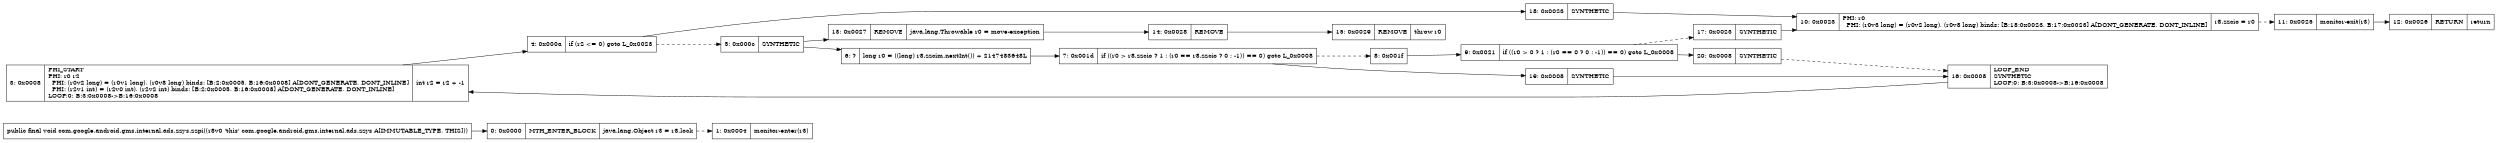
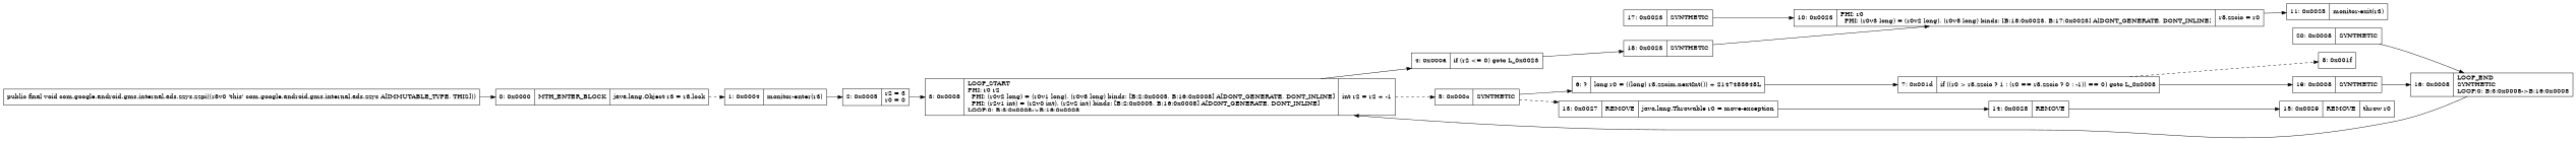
  digraph {
    rankdir=LR
    node [shape=record]
    n1 [label="{0\:\ 0x0000|MTH_ENTER_BLOCK\l|java.lang.Object r3 = r8.lock\l}"]
    n2 [label="{1\:\ 0x0004|monitor\-enter(r3)\l}"]
-   n4 [label="{3\:\ 0x0008|PHI_START\lPHI: r0 r2 \l  PHI: (r0v2 long) = (r0v1 long), (r0v8 long) binds: [B:2:0x0005, B:16:0x0008] A[DONT_GENERATE, DONT_INLINE]\l  PHI: (r2v1 int) = (r2v0 int), (r2v2 int) binds: [B:2:0x0005, B:16:0x0008] A[DONT_GENERATE, DONT_INLINE]\lLOOP:0: B:3:0x0008\-\>B:16:0x0008\l|int r2 = r2 + \-1\l}"]
+   n3 [label="{2\:\ 0x0005|r2 = 3\lr0 = 0\l}"]
+   n4 [label="{3\:\ 0x0008|LOOP_START\lPHI: r0 r2 \l  PHI: (r0v2 long) = (r0v1 long), (r0v8 long) binds: [B:2:0x0005, B:16:0x0008] A[DONT_GENERATE, DONT_INLINE]\l  PHI: (r2v1 int) = (r2v0 int), (r2v2 int) binds: [B:2:0x0005, B:16:0x0008] A[DONT_GENERATE, DONT_INLINE]\lLOOP:0: B:3:0x0008\-\>B:16:0x0008\l|int r2 = r2 + \-1\l}"]
    n5 [label="{4\:\ 0x000a|if (r2 \<= 0) goto L_0x0023\l}"]
    n6 [label="{5\:\ 0x000c|SYNTHETIC\l}"]
    n7 [label="{18\:\ 0x0023|SYNTHETIC\l}"]
    n8 [label="{6\:\ ?|long r0 = ((long) r8.zzcim.nextInt()) + 2147483648L\l}"]
    n9 [label="{13\:\ 0x0027|REMOVE\l|java.lang.Throwable r0 = move\-exception\l}"]
    n10 [label="{10\:\ 0x0023|PHI: r0 \l  PHI: (r0v3 long) = (r0v2 long), (r0v8 long) binds: [B:18:0x0023, B:17:0x0023] A[DONT_GENERATE, DONT_INLINE]\l|r8.zzcio = r0\l}"]
    n11 [label="{7\:\ 0x001d|if ((r0 \> r8.zzcio ? 1 : (r0 == r8.zzcio ? 0 : \-1)) == 0) goto L_0x0008\l}"]
    n12 [label="{14\:\ 0x0028|REMOVE\l}"]
    n13 [label="{8\:\ 0x001f}"]
    n14 [label="{19\:\ 0x0008|SYNTHETIC\l}"]
-   n15 [label="{9\:\ 0x0021|if ((r0 \> 0 ? 1 : (r0 == 0 ? 0 : \-1)) == 0) goto L_0x0008\l}"]
    n16 [label="{16\:\ 0x0008|LOOP_END\lSYNTHETIC\lLOOP:0: B:3:0x0008\-\>B:16:0x0008\l}"]
    n17 [label="{17\:\ 0x0023|SYNTHETIC\l}"]
    n18 [label="{20\:\ 0x0008|SYNTHETIC\l}"]
    n19 [label="{11\:\ 0x0025|monitor\-exit(r3)\l}"]
-   n20 [label="{12\:\ 0x0026|RETURN\l|return\l}"]
    n21 [label="{15\:\ 0x0029|REMOVE\l|throw r0\l}"]
    n22 [label="{public final void com.google.android.gms.internal.ads.zzys.zzpi((r8v0 'this' com.google.android.gms.internal.ads.zzys A[IMMUTABLE_TYPE, THIS])) }"]
    n1 -> n2 [style=dashed]
+   n2 -> n3
+   n3 -> n4
    n4 -> n5
-   n5 -> n6 [style=dashed]
+   n4 -> n6 [style=dashed]
    n5 -> n7
    n6 -> n8
-   n6 -> n9
+   n6 -> n9 [style=dashed]
    n7 -> n10
    n8 -> n11
    n9 -> n12
-   n10 -> n19 [style=dashed]
+   n10 -> n19
    n11 -> n13 [style=dashed]
    n11 -> n14
    n12 -> n21
-   n13 -> n15
    n14 -> n16
-   n15 -> n17 [style=dashed]
-   n15 -> n18
    n16 -> n4
    n17 -> n10
-   n18 -> n16 [style=dashed]
-   n19 -> n20
+   n18 -> n16
    n22 -> n1
  }
